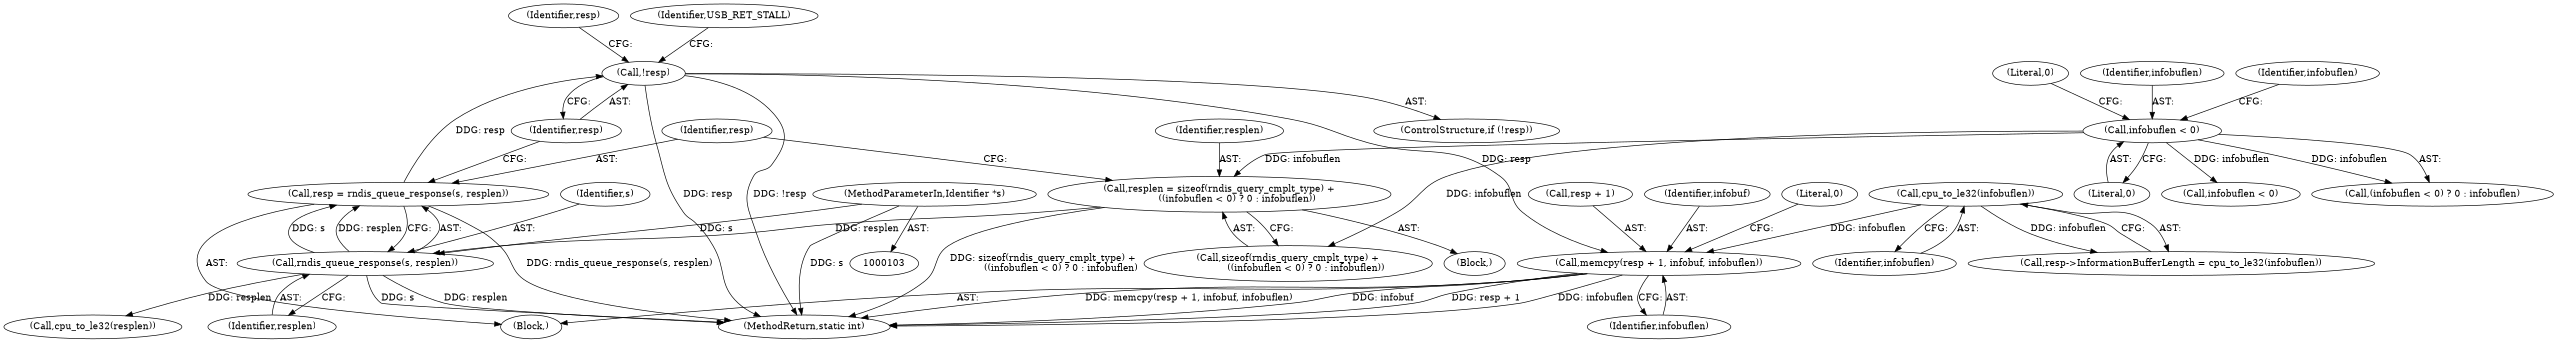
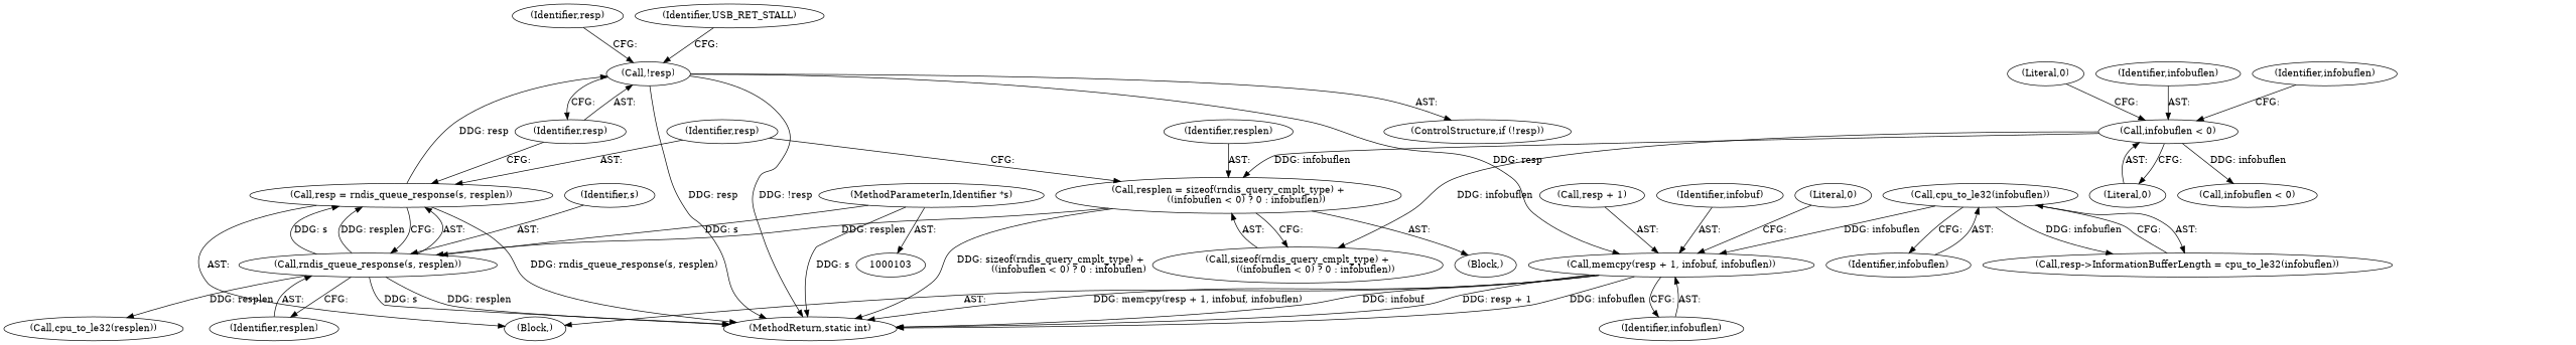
  digraph {
    n1 [label="(Call,memcpy(resp + 1, infobuf, infobuflen))"]
    n2 [label="(MethodReturn,static int)"]
    n3 [label="(Block,)"]
    n4 [label="(Identifier,infobuflen)"]
    n5 [label="(Call,!resp)"]
    n6 [label="(ControlStructure,if (!resp))"]
    n7 [label="(Identifier,resp)"]
    n8 [label="(Call,resp = rndis_queue_response(s, resplen))"]
    n9 [label="(Call,resp + 1)"]
    n10 [label="(Call,rndis_queue_response(s, resplen))"]
    n11 [label="(Identifier,resplen)"]
    n12 [label="(Call,cpu_to_le32(resplen))"]
    n13 [label="(MethodParameterIn,Identifier *s)"]
    1000103
    n15 [label="(Call,resplen = sizeof(rndis_query_cmplt_type) +\n            ((infobuflen < 0) ? 0 : infobuflen))"]
    n16 [label="(Call,sizeof(rndis_query_cmplt_type) +\n            ((infobuflen < 0) ? 0 : infobuflen))"]
    n17 [label="(Block,)"]
    n18 [label="(Call,infobuflen < 0)"]
    n19 [label="(Literal,0)"]
    n20 [label="(Call,infobuflen < 0)"]
-   n21 [label="(Call,(infobuflen < 0) ? 0 : infobuflen)"]
    n22 [label="(Call,cpu_to_le32(infobuflen))"]
    n23 [label="(Call,resp->InformationBufferLength = cpu_to_le32(infobuflen))"]
    n24 [label="(Identifier,infobuflen)"]
    n25 [label="(Identifier,resplen)"]
    n26 [label="(Identifier,infobuf)"]
    n27 [label="(Identifier,resp)"]
    n28 [label="(Identifier,infobuflen)"]
    n29 [label="(Literal,0)"]
    n30 [label="(Literal,0)"]
    n31 [label="(Identifier,infobuflen)"]
    n32 [label="(Identifier,USB_RET_STALL)"]
    n33 [label="(Identifier,resp)"]
    n34 [label="(Identifier,s)"]
    n1 -> n2 [label="DDG: memcpy(resp + 1, infobuf, infobuflen)"]
    n1 -> n2 [label="DDG: infobuf"]
    n1 -> n2 [label="DDG: resp + 1"]
    n1 -> n2 [label="DDG: infobuflen"]
    n1 -> n3 [label="AST: "]
    n1 -> n4 [label="CFG: "]
    n4 -> n1 [label="AST: "]
    n5 -> n1 [label="DDG: resp"]
    n5 -> n2 [label="DDG: resp"]
    n5 -> n2 [label="DDG: !resp"]
    n5 -> n6 [label="AST: "]
    n5 -> n7 [label="CFG: "]
    n7 -> n5 [label="AST: "]
    n7 -> n8 [label="CFG: "]
    n8 -> n2 [label="DDG: rndis_queue_response(s, resplen)"]
    n8 -> n3 [label="AST: "]
    n8 -> n5 [label="DDG: resp"]
    n8 -> n10 [label="CFG: "]
    n9 -> n1 [label="AST: "]
    n10 -> n2 [label="DDG: resplen"]
    n10 -> n2 [label="DDG: s"]
    n10 -> n8 [label="AST: "]
    n10 -> n8 [label="DDG: s"]
    n10 -> n8 [label="DDG: resplen"]
    n10 -> n11 [label="CFG: "]
    n10 -> n12 [label="DDG: resplen"]
    n11 -> n10 [label="AST: "]
    n13 -> n2 [label="DDG: s"]
    n13 -> n10 [label="DDG: s"]
    n13 -> 1000103 [label="AST: "]
    n15 -> n2 [label="DDG: sizeof(rndis_query_cmplt_type) +\n            ((infobuflen < 0) ? 0 : infobuflen)"]
    n15 -> n10 [label="DDG: resplen"]
    n15 -> n16 [label="CFG: "]
    n15 -> n17 [label="AST: "]
    n16 -> n15 [label="AST: "]
    n18 -> n15 [label="DDG: infobuflen"]
    n18 -> n16 [label="DDG: infobuflen"]
    n18 -> n19 [label="CFG: "]
    n18 -> n20 [label="DDG: infobuflen"]
-   n18 -> n21 [label="AST: "]
-   n18 -> n21 [label="DDG: infobuflen"]
    n19 -> n18 [label="AST: "]
    n22 -> n1 [label="DDG: infobuflen"]
    n22 -> n23 [label="AST: "]
    n22 -> n23 [label="DDG: infobuflen"]
    n22 -> n24 [label="CFG: "]
    n23 -> n22 [label="CFG: "]
    n24 -> n22 [label="AST: "]
    n25 -> n15 [label="AST: "]
    n26 -> n1 [label="AST: "]
    n27 -> n5 [label="CFG: "]
    n28 -> n18 [label="CFG: "]
    n29 -> n1 [label="CFG: "]
    n30 -> n18 [label="CFG: "]
    n31 -> n18 [label="AST: "]
    n32 -> n5 [label="CFG: "]
    n33 -> n8 [label="AST: "]
    n33 -> n15 [label="CFG: "]
    n34 -> n10 [label="AST: "]
  }
